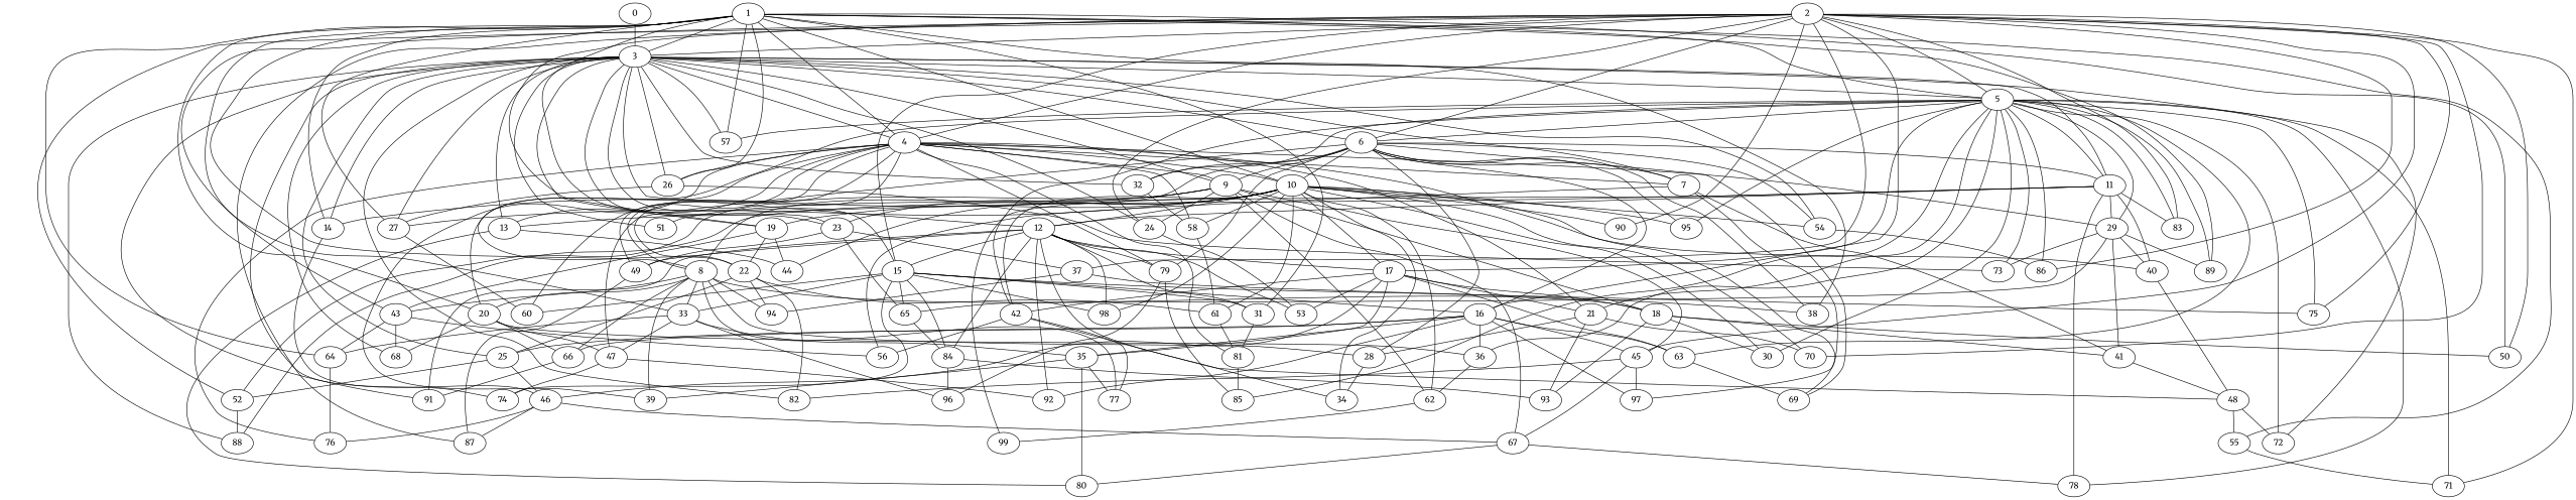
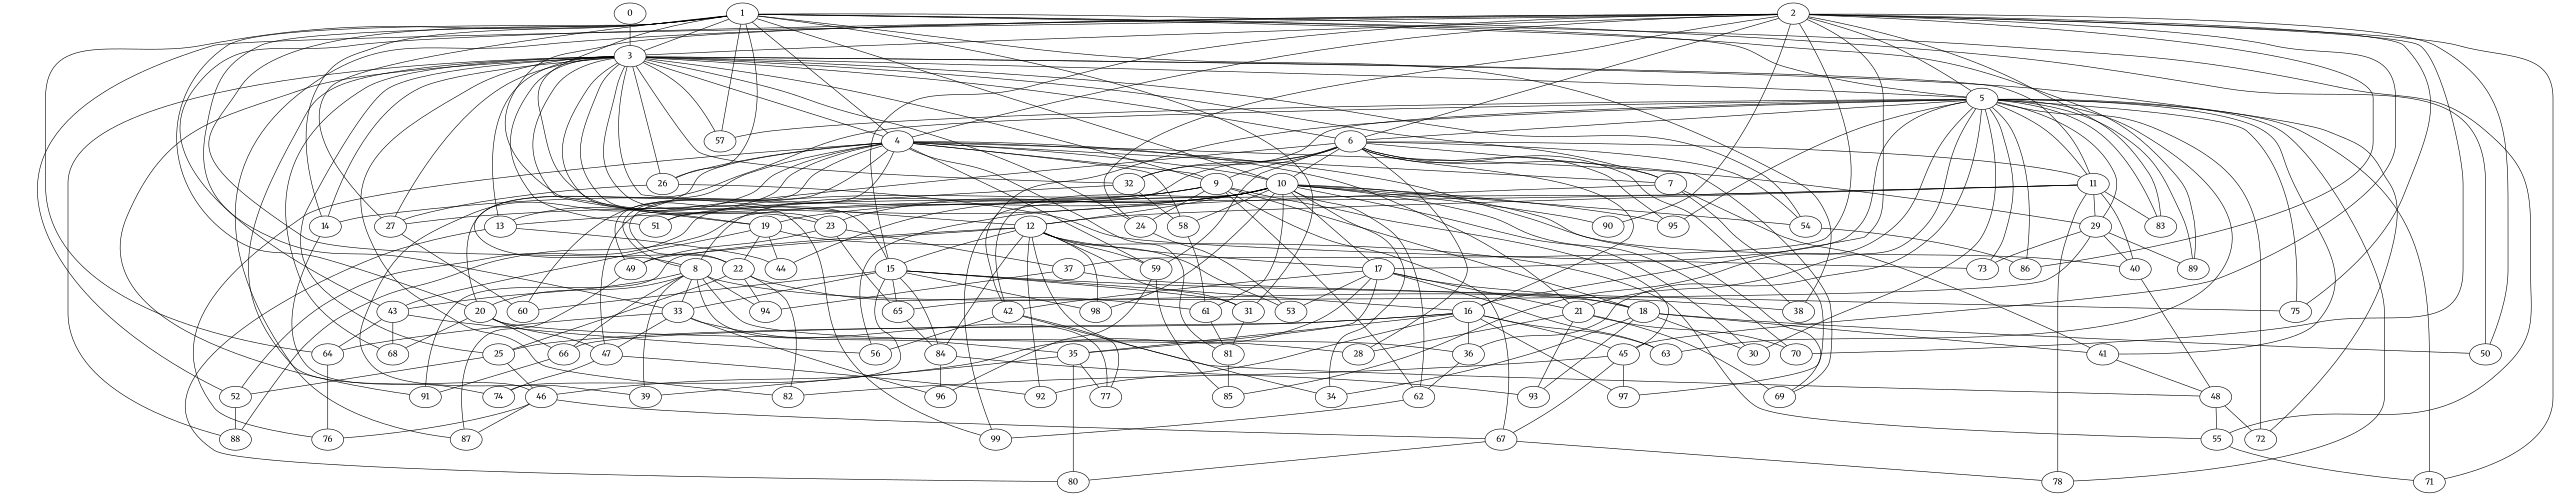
  strict graph {
    fontname=Merriweather
    node [fontname=Merriweather]
    edge [fontname=Merriweather is_available=True prob=1.0]
    0
    3
    4
    5
    14
    23
    26
    27
    57
    6
    15
    19
    24
    68
    7
    9
    11
    12
    13
    25
    32
    51
    54
    72
    74
    82
    88
    91
    99
    1
    8
    10
    20
    31
    33
    38
    50
    55
    64
    89
    21
    22
    29
    39
    49
    58
    60
    69
    76
-   79
+   79 [label=59]
    81
    71
    75
    83
    86
    17
    30
    36
    41
    42
    63
    73
    78
    85
    95
    43
    28
    18
    66
    77
    94
    70
    90
    62
    34
    40
    44
    61
    98
    46
    47
    37
    65
    35
    96
    2
    16
    45
    52
    87
    84
    97
    92
    53
    56
    67
    80
    93
    48
    0 -- 3 [prob=0.588032305791]
    3 -- 4 [prob=0.179730254763]
    3 -- 5 [prob=0.414139538958]
    3 -- 14 [prob=0.384043270333]
    3 -- 23 [prob=0.296226342354]
    3 -- 26 [prob=0.412880672874]
    3 -- 27 [prob=0.949892554878]
    3 -- 57
    3 -- 6
    3 -- 15 [prob=0.56982902708]
    3 -- 19 [prob=0.75288014574]
    3 -- 24
    3 -- 68
    3 -- 7 [prob=0.27787938157]
    3 -- 9 [prob=0.048430403072]
    3 -- 11 [prob=0.52204115582]
    3 -- 12
    3 -- 13 [prob=0.91705547436]
    3 -- 25 [prob=0.735549962718]
    3 -- 32
    3 -- 51 [prob=0.45122108381]
    3 -- 54
    3 -- 72 [prob=0.978663909187]
    3 -- 74
    3 -- 82 [prob=0.212171557385]
    3 -- 88 [prob=0.929084652196]
    3 -- 91
+   3 -- 99 [prob=0.0107070571061]
    4 -- 26 [prob=0.793882804227]
    4 -- 7 [prob=0.334801010338]
    4 -- 9 [prob=0.934454317002]
    4 -- 13 [prob=0.00685990218437]
    4 -- 8
    4 -- 10 [prob=0.990015202192]
    4 -- 20 [prob=0.594929429152]
    4 -- 21 [prob=0.280111402158]
    4 -- 22
    4 -- 29 [prob=0.0614579276148]
    4 -- 39 [prob=0.38915410896]
    4 -- 49
    4 -- 58
    4 -- 60 [prob=0.971945287748]
    4 -- 69 [prob=0.132384122816]
    4 -- 76
    4 -- 79 [prob=0.750552271496]
    4 -- 81 [prob=0.956987852007]
    5 -- 57 [prob=0.839700101493]
    5 -- 6 [prob=0.533741494106]
    5 -- 11 [prob=0.949891099294]
    5 -- 32 [prob=0.656183576255]
    5 -- 72
    5 -- 89 [prob=0.883200250324]
    5 -- 21 [prob=0.975944404603]
    5 -- 22
    5 -- 29 [prob=0.143644825615]
    5 -- 71 [prob=0.862659409108]
    5 -- 75
    5 -- 83 [prob=0.0840596144838]
    5 -- 86 [prob=0.850492976289]
    5 -- 17 [prob=0.61900962022]
    5 -- 30 [prob=0.566488366305]
    5 -- 36 [prob=0.557223203857]
-   29 -- 41 [prob=0.222901224358]
+   5 -- 41 [prob=0.222901224358]
    5 -- 42 [prob=0.736997179712]
    5 -- 63 [prob=0.162642482658]
    5 -- 73 [prob=0.789259240136]
    5 -- 78 [prob=0.372576803674]
    5 -- 85
    5 -- 95
    14 -- 46
    23 -- 49 [prob=0.621576429026]
    23 -- 37 [prob=0.827517150921]
    23 -- 65 [prob=0.241478068193]
    26 -- 27
    26 -- 73
    27 -- 60 [prob=0.960263875193]
    6 -- 7 [prob=0.159619684446]
    6 -- 9 [prob=0.756878025505]
    6 -- 11
    6 -- 32 [prob=0.399751350358]
    6 -- 54 [prob=0.68619864523]
    6 -- 8
    6 -- 10 [prob=0.379368620105]
    6 -- 38 [prob=0.698842916333]
    6 -- 69 [prob=0.0667182357143]
    6 -- 79
    6 -- 95 [prob=0.507281127432]
    6 -- 28 [prob=0.647639839864]
    6 -- 47
    6 -- 16 [prob=0.806054299706]
    15 -- 74 [prob=0.502404830946]
    15 -- 31 [prob=0.012063042439]
    15 -- 33 [prob=0.0717140821111]
    15 -- 38 [prob=0.68731187326]
    15 -- 60 [prob=0.788969279951]
    15 -- 98 [prob=0.978108905324]
    15 -- 65 [prob=0.0811001362439]
    15 -- 16
    15 -- 84 [prob=0.634864798434]
+   19 -- 55 [prob=0.858766508768]
    19 -- 22 [prob=0.218615524047]
    19 -- 43 [prob=0.776897804223]
    19 -- 44 [prob=0.594491145487]
    24 -- 53
    7 -- 41 [prob=0.379053019289]
    7 -- 97 [prob=0.375027149577]
    7 -- 56
    9 -- 14 [prob=0.112951408844]
    9 -- 24 [prob=0.906447816796]
    9 -- 51 [prob=0.198970889129]
    9 -- 18 [prob=0.000180428123874]
    9 -- 62 [prob=0.811980352153]
    9 -- 45 [prob=0.0889001475756]
    9 -- 52 [prob=0.467362944616]
    9 -- 67
    11 -- 12 [prob=0.302513888158]
    11 -- 13 [prob=0.631526661787]
    11 -- 88 [prob=0.675756128548]
    11 -- 29
    11 -- 83 [prob=0.18710282286]
    11 -- 78 [prob=0.684206596339]
    11 -- 40 [prob=0.478308212711]
    12 -- 15 [prob=0.151806565776]
    12 -- 91 [prob=0.148388275854]
    12 -- 31 [prob=0.859540496643]
    12 -- 49
    12 -- 79 [prob=0.510518136941]
    12 -- 17 [prob=0.618225859995]
    12 -- 34 [prob=0.619060378922]
    12 -- 98 [prob=0.0328327931295]
    12 -- 84 [prob=0.249895075727]
    12 -- 92 [prob=0.302159474739]
    12 -- 53 [prob=0.158645980267]
    13 -- 44 [prob=0.693226157479]
    13 -- 80 [prob=0.651494266607]
    25 -- 46
    25 -- 52 [prob=0.580672930567]
+   32 -- 51 [prob=0.710918589599]
    32 -- 58 [prob=0.0635758677779]
    54 -- 86 [prob=0.700124594873]
    1 -- 3 [prob=0.140768699782]
    1 -- 4 [prob=0.798126840677]
    1 -- 5 [prob=0.687950513693]
    1 -- 14
    1 -- 23 [prob=0.166982264139]
    1 -- 26 [prob=0.237405969098]
    1 -- 27 [prob=0.110158142483]
    1 -- 57 [prob=0.165136846147]
    1 -- 8 [prob=0.504642370253]
    1 -- 10 [prob=0.0957756988129]
    1 -- 20
    1 -- 31 [prob=0.350387738522]
    1 -- 33 [prob=0.946254449428]
    1 -- 38 [prob=0.642994963736]
    1 -- 50 [prob=0.607402478814]
    1 -- 55 [prob=0.998450705158]
    1 -- 64 [prob=0.212576227991]
    1 -- 89 [prob=0.920485747455]
    8 -- 20 [prob=0.406506515701]
    8 -- 33 [prob=0.852339463802]
    8 -- 39 [prob=0.742020646541]
    8 -- 43 [prob=0.160863070452]
    8 -- 28 [prob=0.999185699428]
    8 -- 18 [prob=0.795336508519]
    8 -- 66 [prob=0.600106681567]
    8 -- 77 [prob=0.334603067074]
    8 -- 94 [prob=0.548623285543]
    10 -- 23
    10 -- 27 [prob=0.391576285221]
    10 -- 19 [prob=0.684880608748]
    10 -- 12 [prob=0.458170428255]
    10 -- 54 [prob=0.800718058572]
    10 -- 99 [prob=0.434092088655]
    10 -- 58 [prob=0.912182328196]
    10 -- 17 [prob=0.0406678605916]
    10 -- 30 [prob=0.422580697199]
    10 -- 42 [prob=0.874809627643]
    10 -- 95 [prob=0.90115901833]
    10 -- 70 [prob=0.230189885085]
    10 -- 90 [prob=0.800893683146]
    10 -- 62 [prob=0.136847900056]
    10 -- 34 [prob=0.449990971981]
    10 -- 40 [prob=0.00784137968612]
    10 -- 44
    10 -- 61 [prob=0.997589623545]
    10 -- 98
    20 -- 68 [prob=0.408508874609]
    20 -- 36 [prob=0.938944858653]
    20 -- 66 [prob=0.127355472633]
    20 -- 47 [prob=0.0944528528285]
    31 -- 81 [prob=0.642369690285]
    33 -- 64
    33 -- 47 [prob=0.417878388241]
    33 -- 35 [prob=0.424130801826]
    33 -- 96 [prob=0.143942587385]
    55 -- 71 [prob=0.698995992097]
    64 -- 76 [prob=0.293038871758]
-   63 -- 69 [prob=0.931590845873]
+   21 -- 69 [prob=0.931590845873]
    21 -- 28 [prob=0.362931335038]
    21 -- 70 [prob=0.00668426752153]
    21 -- 93 [prob=0.562172316779]
    22 -- 25 [prob=0.466249869974]
    22 -- 82 [prob=0.671866983819]
    22 -- 94 [prob=0.892274192192]
    22 -- 61 [prob=0.799459287165]
    29 -- 89 [prob=0.675646821074]
    29 -- 73
    29 -- 40 [prob=0.499992071]
    29 -- 65 [prob=0.331317404406]
    49 -- 87 [prob=0.210219203567]
    58 -- 61 [prob=0.738962609248]
    79 -- 85 [prob=0.852215059498]
    79 -- 96
    81 -- 85 [prob=0.0324093048366]
    17 -- 21 [prob=0.742902173364]
    17 -- 42 [prob=0.329209490499]
    17 -- 63 [prob=0.565087214001]
    17 -- 18 [prob=0.118887420449]
    17 -- 46 [prob=0.397801330533]
    17 -- 35 [prob=0.846273001758]
    17 -- 53 [prob=0.480399949747]
    36 -- 62 [prob=0.0494075892993]
    41 -- 48 [prob=0.220816761795]
    42 -- 77 [prob=0.231621778415]
    42 -- 56 [prob=0.0730100331439]
    42 -- 48
    43 -- 68
    43 -- 64 [prob=0.36741024419]
    43 -- 56 [prob=0.305192837462]
    18 -- 50 [prob=0.862673515171]
    18 -- 30 [prob=0.441123579941]
    18 -- 41 [prob=0.19848855342]
-   28 -- 34 [prob=0.18622158578]
+   18 -- 34 [prob=0.18622158578]
    18 -- 93 [prob=0.890352728867]
    66 -- 91 [prob=0.104627883452]
    62 -- 99 [prob=0.104752051588]
    40 -- 48
    61 -- 81 [prob=0.956516321818]
    46 -- 76 [prob=0.184040423372]
    46 -- 87 [prob=0.106477855431]
    46 -- 67 [prob=0.476557804496]
    47 -- 74 [prob=0.430194488438]
    47 -- 92 [prob=0.980846741925]
    37 -- 75 [prob=0.920746593626]
    37 -- 94 [prob=0.438941902962]
    65 -- 84 [prob=0.0504755013341]
    35 -- 39 [prob=0.283324829048]
    35 -- 77 [prob=0.418774297932]
    35 -- 80 [prob=0.212790406078]
    2 -- 3 [prob=0.970084353591]
    2 -- 4
    2 -- 5 [prob=0.30121854781]
    2 -- 6 [prob=0.995702999111]
    2 -- 15 [prob=0.612463456787]
    2 -- 19
    2 -- 24
    2 -- 50 [prob=0.539538752929]
    2 -- 71
    2 -- 75
    2 -- 83 [prob=0.70007183041]
    2 -- 86
    2 -- 43 [prob=0.725717531709]
    2 -- 70 [prob=0.105060502654]
    2 -- 90 [prob=0.126343654858]
    2 -- 37 [prob=0.662466269778]
    2 -- 16 [prob=0.793161936142]
    2 -- 45 [prob=0.65835847434]
    2 -- 52 [prob=0.278079182323]
    2 -- 87 [prob=0.460272625394]
    16 -- 25 [prob=0.913425959497]
    16 -- 36
    16 -- 63
    16 -- 66 [prob=0.119592138978]
    16 -- 35 [prob=0.17580458147]
    16 -- 45
    16 -- 97
    16 -- 92 [prob=0.304552567207]
    45 -- 82 [prob=0.613337663673]
    45 -- 97
    45 -- 67 [prob=0.806662331828]
    52 -- 88 [prob=0.952080609481]
    84 -- 96 [prob=0.058644210046]
    84 -- 93
    67 -- 78 [prob=0.98000400916]
    67 -- 80 [prob=0.745439676708]
    48 -- 72 [prob=0.479351004995]
    48 -- 55 [prob=0.155457831831]
  }
